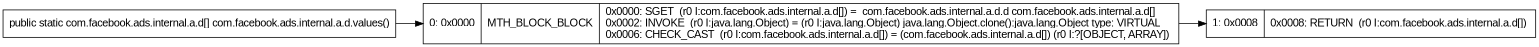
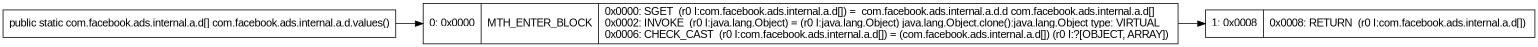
  digraph {
    rankdir=LR
    fontname="Liberation Sans"
    node [shape=record fontname="Liberation Sans"]
    edge [fontname="Liberation Sans"]
-   n1 [label="{0\:\ 0x0000|MTH_BLOCK_BLOCK\l|0x0000: SGET  (r0 I:com.facebook.ads.internal.a.d[]) =  com.facebook.ads.internal.a.d.d com.facebook.ads.internal.a.d[] \l0x0002: INVOKE  (r0 I:java.lang.Object) = (r0 I:java.lang.Object) java.lang.Object.clone():java.lang.Object type: VIRTUAL \l0x0006: CHECK_CAST  (r0 I:com.facebook.ads.internal.a.d[]) = (com.facebook.ads.internal.a.d[]) (r0 I:?[OBJECT, ARRAY]) \l}"]
+   n1 [label="{0\:\ 0x0000|MTH_ENTER_BLOCK\l|0x0000: SGET  (r0 I:com.facebook.ads.internal.a.d[]) =  com.facebook.ads.internal.a.d.d com.facebook.ads.internal.a.d[] \l0x0002: INVOKE  (r0 I:java.lang.Object) = (r0 I:java.lang.Object) java.lang.Object.clone():java.lang.Object type: VIRTUAL \l0x0006: CHECK_CAST  (r0 I:com.facebook.ads.internal.a.d[]) = (com.facebook.ads.internal.a.d[]) (r0 I:?[OBJECT, ARRAY]) \l}"]
    n2 [label="{1\:\ 0x0008|0x0008: RETURN  (r0 I:com.facebook.ads.internal.a.d[]) \l}"]
    n3 [label="{public static com.facebook.ads.internal.a.d[] com.facebook.ads.internal.a.d.values() }"]
    n1 -> n2
    n3 -> n1
  }
